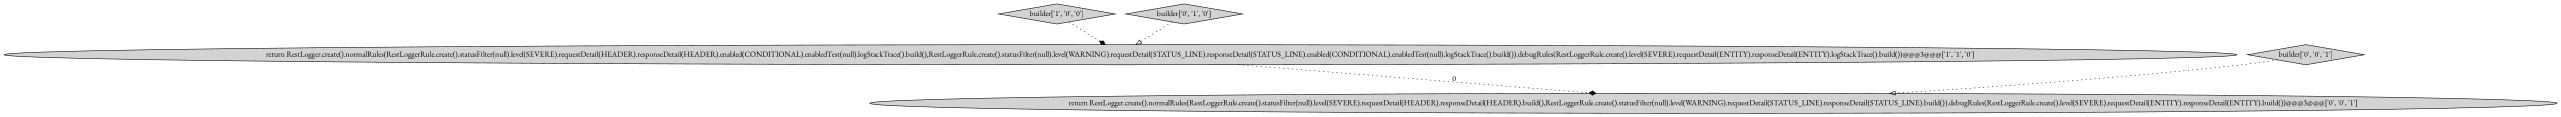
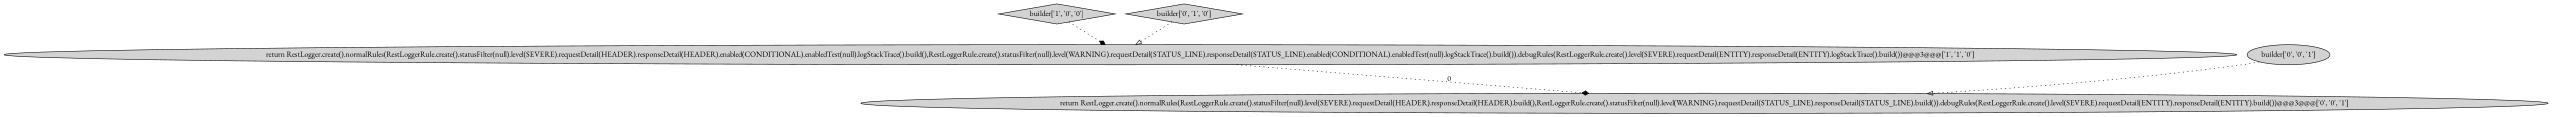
  digraph {
    fontname="EB Garamond"
    node [fillcolor=lightgray shape=diamond style=filled fontname="EB Garamond"]
    edge [style=dotted arrowhead=diamond fontname="EB Garamond"]
    n1 [label="builder['1', '0', '0']"]
    n2 [label="return RestLogger.create().normalRules(RestLoggerRule.create().statusFilter(null).level(SEVERE).requestDetail(HEADER).responseDetail(HEADER).enabled(CONDITIONAL).enabledTest(null).logStackTrace().build(),RestLoggerRule.create().statusFilter(null).level(WARNING).requestDetail(STATUS_LINE).responseDetail(STATUS_LINE).enabled(CONDITIONAL).enabledTest(null).logStackTrace().build()).debugRules(RestLoggerRule.create().level(SEVERE).requestDetail(ENTITY).responseDetail(ENTITY).logStackTrace().build())@@@3@@@['1', '1', '0']" shape=ellipse]
    n3 [label="return RestLogger.create().normalRules(RestLoggerRule.create().statusFilter(null).level(SEVERE).requestDetail(HEADER).responseDetail(HEADER).build(),RestLoggerRule.create().statusFilter(null).level(WARNING).requestDetail(STATUS_LINE).responseDetail(STATUS_LINE).build()).debugRules(RestLoggerRule.create().level(SEVERE).requestDetail(ENTITY).responseDetail(ENTITY).build())@@@3@@@['0', '0', '1']" shape=ellipse]
    n4 [label="builder['0', '1', '0']"]
-   n5 [label="builder['0', '0', '1']"]
+   n5 [label="builder['0', '0', '1']" shape=ellipse]
    n1 -> n2
    n2 -> n3 [label=0]
    n4 -> n2 [arrowhead=onormal]
    n5 -> n3 [arrowhead=onormal]
  }
